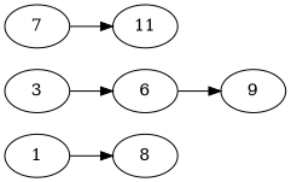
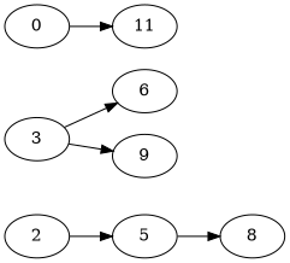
  digraph {
    rankdir=LR
    node [alpha=0.17]
-   5 [expect_size=45075456 label=1]
+   5 [expect_size=45075456]
    8 [expect_size=47443968]
+   2 [alpha=0.19 expect_size=30604288]
    3 [alpha=0.10 expect_size=24686592]
    6 [alpha=0.20 expect_size=8987648]
    9 [alpha=0.19 expect_size=26861568]
-   7 [alpha=0.11 expect_size=29684736]
+   7 [alpha=0.11 expect_size=29684736 label=0]
    n8 [alpha=0.10 expect_size=18139136 label=11]
    5 -> 8
+   2 -> 5
    3 -> 6
-   6 -> 9
+   3 -> 9
    7 -> n8
  }
